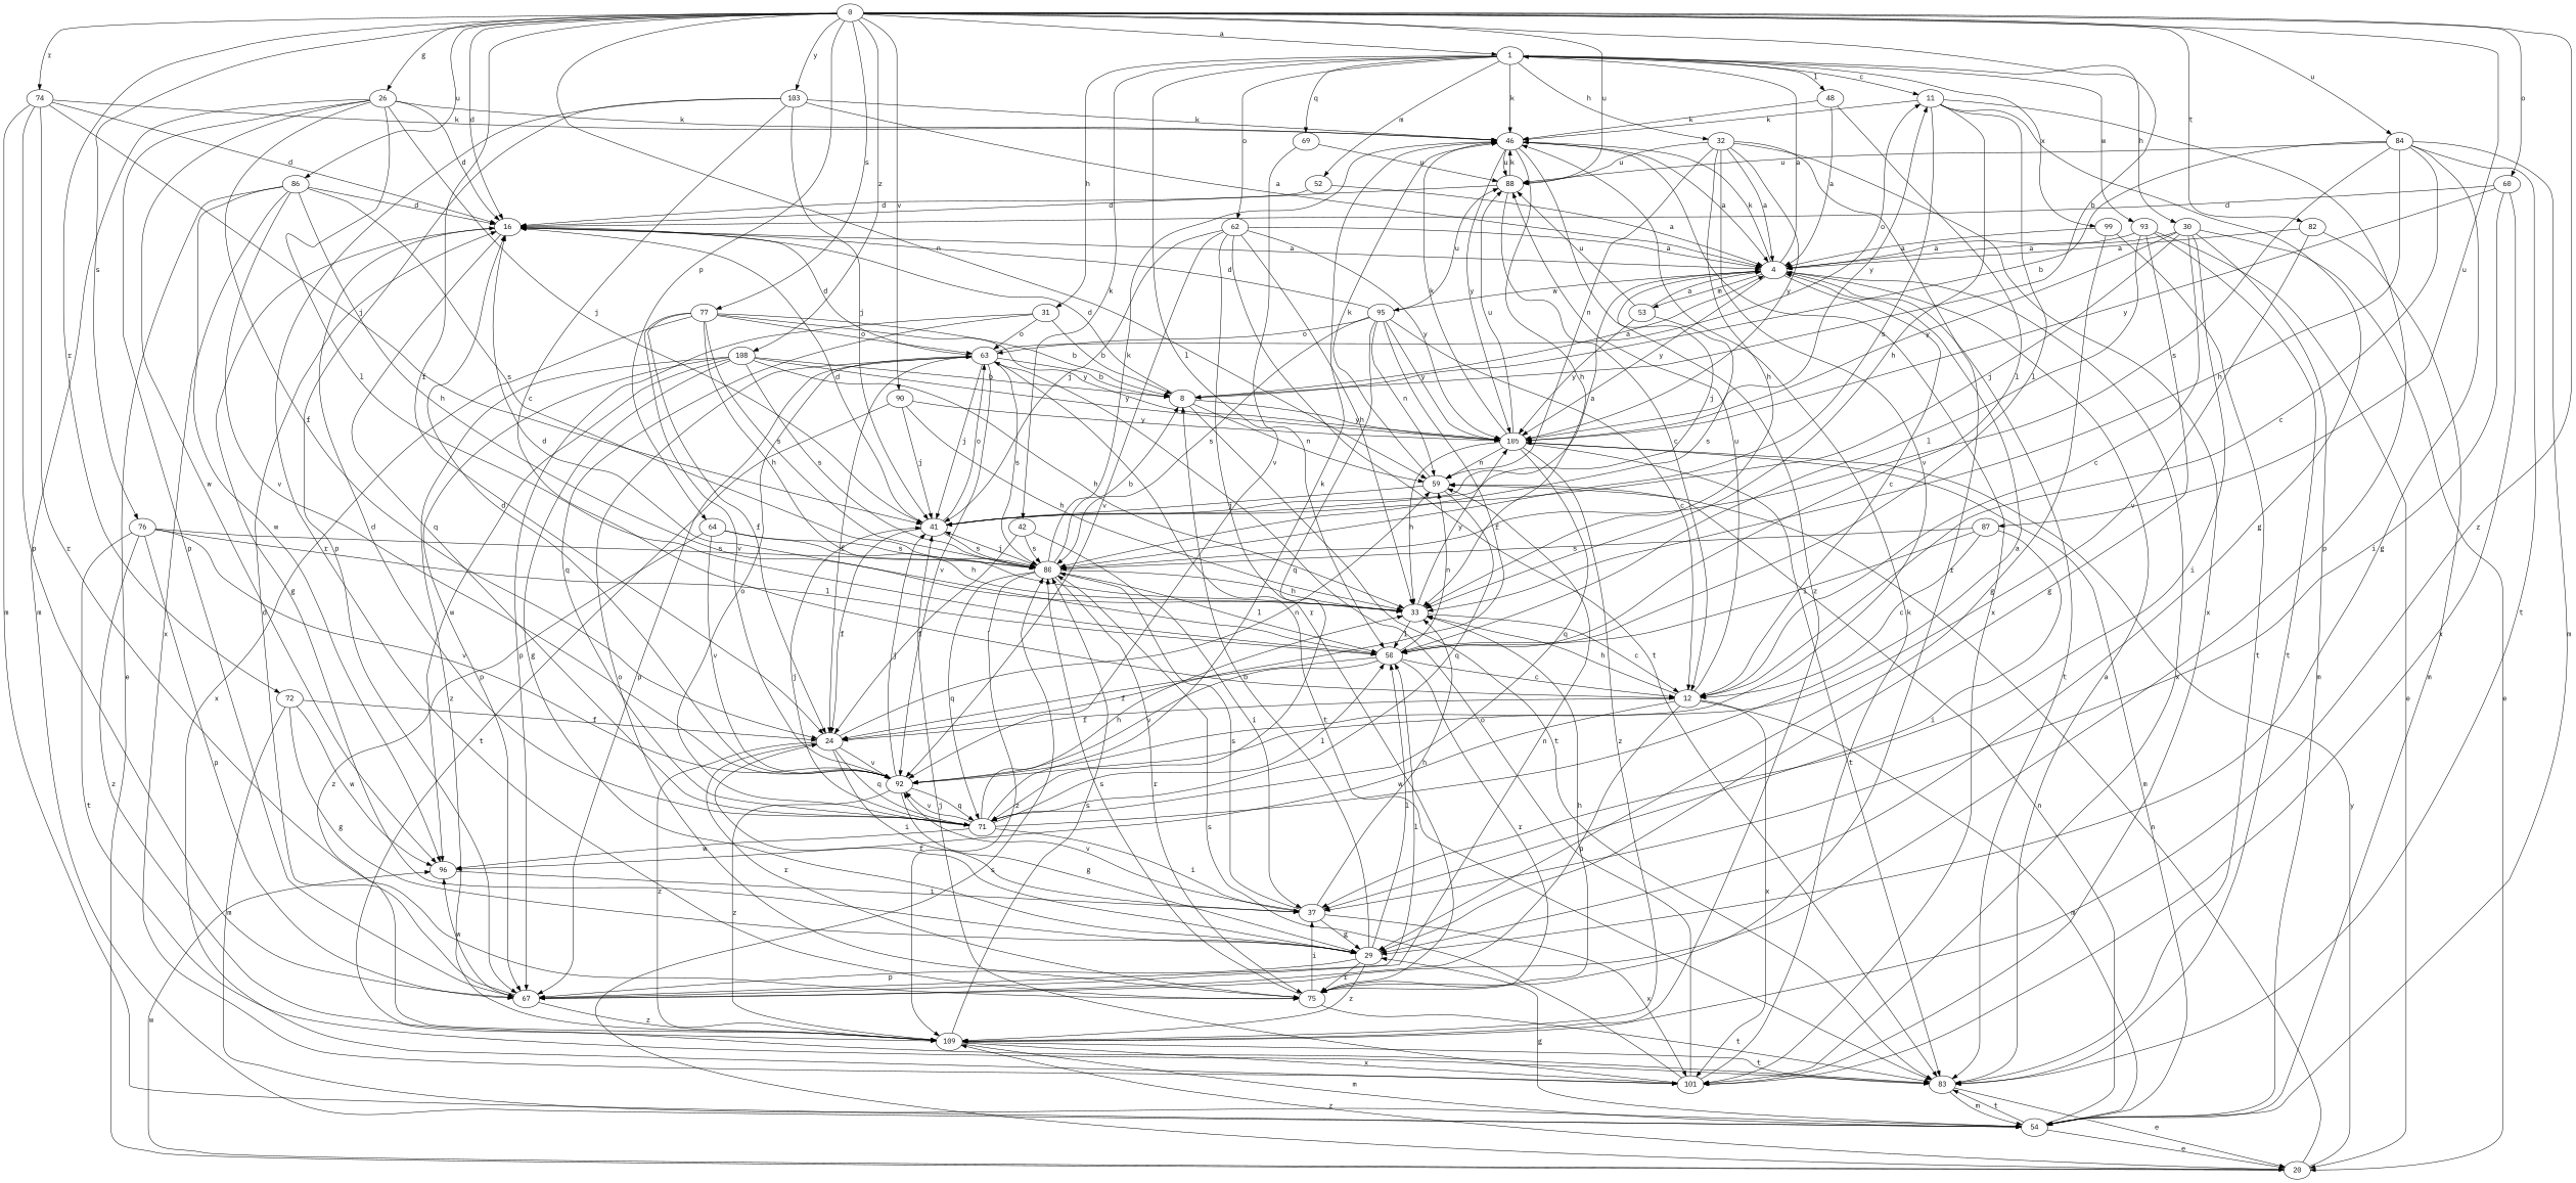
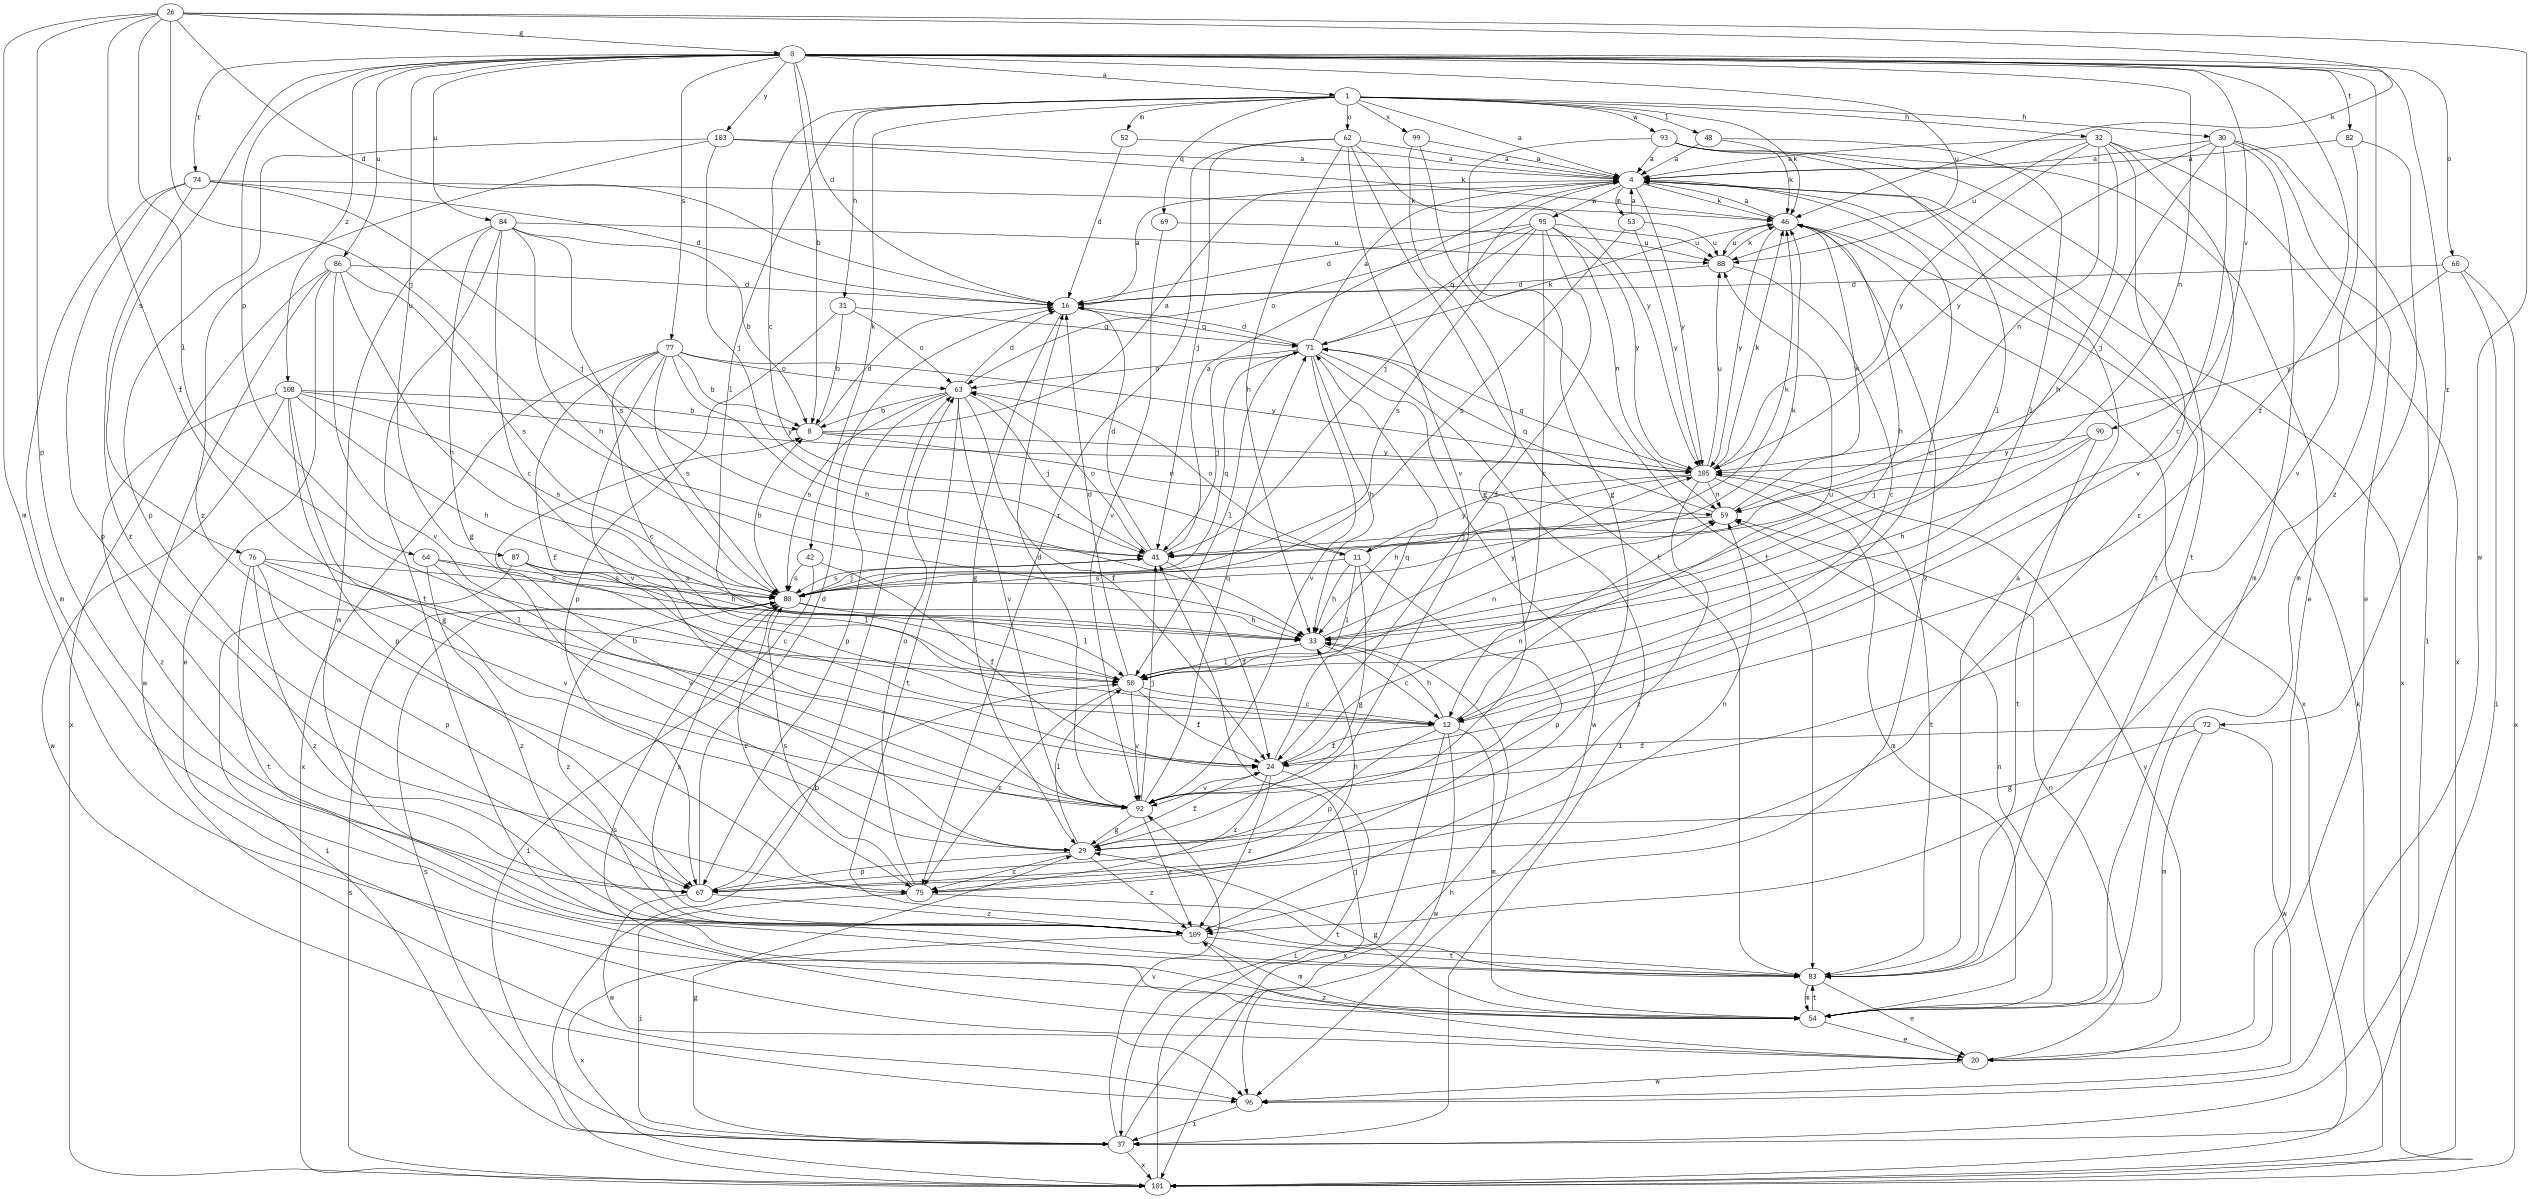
  strict digraph {
    fontname="IBM Plex Mono"
    node [fontname="IBM Plex Mono"]
    edge [fontname="IBM Plex Mono"]
    0
    1
    8
    16
    24
    26
    59
    60
    64
    72
    74
    76
    77
    82
    84
    86
    87
    88
    90
    103
    108
    109
    4
    11
    30
    31
    32
    42
    46
    48
    50
    52
    62
    69
    93
    99
    83
    105
    29
    71
    37
    75
    92
    41
    67
    54
    96
    101
    33
    80
    12
    63
    20
    53
    95
    0 -> 1 [label=a]
    0 -> 8 [label=b]
    0 -> 16 [label=d]
    0 -> 24 [label=f]
-   0 -> 26 [label=g]
+   26 -> 0 [label=g]
    0 -> 59 [label=n]
    0 -> 60 [label=o]
    0 -> 64 [label=p]
    0 -> 72 [label=r]
    0 -> 74 [label=r]
    0 -> 76 [label=s]
    0 -> 77 [label=s]
    0 -> 82 [label=t]
    0 -> 84 [label=u]
    0 -> 86 [label=u]
    0 -> 87 [label=u]
    0 -> 88 [label=u]
    0 -> 90 [label=v]
    0 -> 103 [label=y]
    0 -> 108 [label=z]
    0 -> 109 [label=z]
-   4 -> 1 [label=a]
+   1 -> 4 [label=a]
    1 -> 11 [label=c]
    1 -> 30 [label=h]
    1 -> 31 [label=h]
    1 -> 32 [label=h]
    1 -> 42 [label=k]
    1 -> 46 [label=k]
    1 -> 48 [label=l]
    1 -> 50 [label=l]
    1 -> 52 [label=m]
    1 -> 62 [label=o]
    1 -> 69 [label=q]
    1 -> 93 [label=w]
    1 -> 99 [label=x]
    8 -> 16 [label=d]
    8 -> 59 [label=n]
    8 -> 4 [label=a]
-   8 -> 83 [label=t]
    8 -> 105 [label=y]
    16 -> 4 [label=a]
    16 -> 29 [label=g]
    16 -> 71 [label=q]
    24 -> 59 [label=n]
    24 -> 109 [label=z]
    24 -> 71 [label=q]
    24 -> 37 [label=i]
    24 -> 75 [label=r]
    24 -> 92 [label=v]
    26 -> 16 [label=d]
    26 -> 24 [label=f]
    26 -> 46 [label=k]
    26 -> 50 [label=l]
    26 -> 41 [label=j]
    26 -> 67 [label=p]
    26 -> 54 [label=m]
    26 -> 96 [label=w]
    59 -> 46 [label=k]
    59 -> 71 [label=q]
    59 -> 41 [label=j]
    60 -> 16 [label=d]
    60 -> 105 [label=y]
    60 -> 37 [label=i]
    60 -> 101 [label=x]
    64 -> 109 [label=z]
    64 -> 92 [label=v]
    64 -> 33 [label=h]
    64 -> 80 [label=s]
    72 -> 24 [label=f]
    72 -> 29 [label=g]
    72 -> 54 [label=m]
    72 -> 96 [label=w]
    74 -> 16 [label=d]
    74 -> 46 [label=k]
    74 -> 75 [label=r]
    74 -> 41 [label=j]
    74 -> 67 [label=p]
    74 -> 54 [label=m]
    76 -> 109 [label=z]
    76 -> 50 [label=l]
    76 -> 83 [label=t]
    76 -> 92 [label=v]
    76 -> 67 [label=p]
    76 -> 80 [label=s]
    77 -> 8 [label=b]
    77 -> 24 [label=f]
    77 -> 105 [label=y]
    77 -> 92 [label=v]
    77 -> 101 [label=x]
    77 -> 33 [label=h]
    77 -> 80 [label=s]
-   103 -> 12 [label=c]
+   77 -> 12 [label=c]
    77 -> 63 [label=o]
    82 -> 4 [label=a]
    82 -> 92 [label=v]
    82 -> 54 [label=m]
    84 -> 8 [label=b]
    84 -> 88 [label=u]
    84 -> 83 [label=t]
    84 -> 29 [label=g]
    84 -> 54 [label=m]
    84 -> 33 [label=h]
    84 -> 80 [label=s]
    84 -> 12 [label=c]
    86 -> 16 [label=d]
    86 -> 92 [label=v]
    86 -> 96 [label=w]
    86 -> 101 [label=x]
    86 -> 33 [label=h]
    86 -> 80 [label=s]
    86 -> 20 [label=e]
    87 -> 50 [label=l]
    87 -> 37 [label=i]
    87 -> 80 [label=s]
    87 -> 12 [label=c]
    88 -> 16 [label=d]
    88 -> 46 [label=k]
    88 -> 12 [label=c]
    90 -> 83 [label=t]
    90 -> 105 [label=y]
    90 -> 41 [label=j]
    90 -> 33 [label=h]
    103 -> 4 [label=a]
    103 -> 46 [label=k]
    103 -> 75 [label=r]
    103 -> 41 [label=j]
    103 -> 67 [label=p]
    108 -> 8 [label=b]
    108 -> 109 [label=z]
    108 -> 105 [label=y]
    108 -> 29 [label=g]
    108 -> 67 [label=p]
    108 -> 96 [label=w]
    108 -> 33 [label=h]
    108 -> 80 [label=s]
    109 -> 83 [label=t]
    109 -> 54 [label=m]
    109 -> 101 [label=x]
    109 -> 80 [label=s]
    4 -> 46 [label=k]
    4 -> 83 [label=t]
    4 -> 105 [label=y]
    4 -> 41 [label=j]
    4 -> 101 [label=x]
    4 -> 12 [label=c]
    4 -> 53 [label=m]
    4 -> 95 [label=w]
    11 -> 46 [label=k]
    11 -> 50 [label=l]
    11 -> 29 [label=g]
    11 -> 67 [label=p]
    11 -> 33 [label=h]
    11 -> 80 [label=s]
-   63 -> 11 [label=o]
+   11 -> 63 [label=o]
    30 -> 4 [label=a]
    30 -> 105 [label=y]
    30 -> 37 [label=i]
    30 -> 41 [label=j]
    30 -> 54 [label=m]
    30 -> 12 [label=c]
    30 -> 20 [label=e]
    31 -> 8 [label=b]
    31 -> 71 [label=q]
    31 -> 67 [label=p]
    31 -> 63 [label=o]
    32 -> 59 [label=n]
    32 -> 88 [label=u]
    32 -> 4 [label=a]
    32 -> 105 [label=y]
    32 -> 75 [label=r]
    32 -> 92 [label=v]
    32 -> 101 [label=x]
    32 -> 33 [label=h]
    42 -> 24 [label=f]
    42 -> 37 [label=i]
    42 -> 80 [label=s]
    46 -> 88 [label=u]
    46 -> 109 [label=z]
    46 -> 4 [label=a]
    46 -> 105 [label=y]
    46 -> 101 [label=x]
    46 -> 33 [label=h]
    48 -> 4 [label=a]
    48 -> 46 [label=k]
    48 -> 50 [label=l]
    50 -> 16 [label=d]
    50 -> 24 [label=f]
    50 -> 59 [label=n]
    50 -> 75 [label=r]
    50 -> 92 [label=v]
    50 -> 12 [label=c]
    52 -> 16 [label=d]
    52 -> 4 [label=a]
    62 -> 4 [label=a]
    62 -> 83 [label=t]
    62 -> 105 [label=y]
    62 -> 75 [label=r]
    62 -> 92 [label=v]
    62 -> 41 [label=j]
    62 -> 33 [label=h]
    69 -> 88 [label=u]
    69 -> 92 [label=v]
    93 -> 4 [label=a]
    93 -> 50 [label=l]
    93 -> 83 [label=t]
    93 -> 29 [label=g]
    93 -> 20 [label=e]
    99 -> 4 [label=a]
    99 -> 83 [label=t]
    99 -> 29 [label=g]
    83 -> 4 [label=a]
    83 -> 54 [label=m]
    83 -> 20 [label=e]
    105 -> 59 [label=n]
    105 -> 88 [label=u]
    105 -> 109 [label=z]
    105 -> 11 [label=y]
    105 -> 46 [label=k]
    105 -> 83 [label=t]
    105 -> 71 [label=q]
    105 -> 54 [label=m]
    105 -> 33 [label=h]
    29 -> 8 [label=b]
    29 -> 24 [label=f]
    29 -> 109 [label=z]
    29 -> 50 [label=l]
    29 -> 75 [label=r]
    29 -> 67 [label=p]
    71 -> 16 [label=d]
    71 -> 4 [label=a]
    71 -> 46 [label=k]
    71 -> 50 [label=l]
    71 -> 37 [label=i]
    71 -> 92 [label=v]
    71 -> 41 [label=j]
    71 -> 96 [label=w]
    71 -> 33 [label=h]
    71 -> 63 [label=o]
    37 -> 29 [label=g]
    37 -> 92 [label=v]
    37 -> 101 [label=x]
    37 -> 33 [label=h]
    37 -> 80 [label=s]
    75 -> 83 [label=t]
    75 -> 37 [label=i]
    75 -> 33 [label=h]
    75 -> 80 [label=s]
    75 -> 63 [label=o]
    92 -> 16 [label=d]
    92 -> 109 [label=z]
    92 -> 29 [label=g]
    92 -> 71 [label=q]
    92 -> 41 [label=j]
    41 -> 16 [label=d]
    41 -> 24 [label=f]
    41 -> 4 [label=a]
    41 -> 80 [label=s]
    41 -> 63 [label=o]
    67 -> 16 [label=d]
    67 -> 59 [label=n]
    67 -> 109 [label=z]
    67 -> 50 [label=l]
    67 -> 96 [label=w]
    54 -> 59 [label=n]
    54 -> 83 [label=t]
    54 -> 29 [label=g]
    54 -> 20 [label=e]
    96 -> 37 [label=i]
    101 -> 46 [label=k]
    101 -> 41 [label=j]
    101 -> 80 [label=s]
    101 -> 63 [label=o]
    33 -> 50 [label=l]
    33 -> 105 [label=y]
    33 -> 12 [label=c]
    80 -> 8 [label=b]
    80 -> 109 [label=z]
    80 -> 46 [label=k]
    80 -> 50 [label=l]
    80 -> 71 [label=q]
    80 -> 75 [label=r]
    80 -> 41 [label=j]
    80 -> 33 [label=h]
    12 -> 24 [label=f]
    12 -> 88 [label=u]
    12 -> 67 [label=p]
    12 -> 54 [label=m]
    12 -> 96 [label=w]
    12 -> 101 [label=x]
    12 -> 33 [label=h]
    63 -> 8 [label=b]
    63 -> 16 [label=d]
    63 -> 24 [label=f]
    63 -> 83 [label=t]
    63 -> 92 [label=v]
    63 -> 41 [label=j]
    63 -> 67 [label=p]
    63 -> 80 [label=s]
    20 -> 59 [label=n]
    20 -> 109 [label=z]
    20 -> 105 [label=y]
    20 -> 96 [label=w]
    20 -> 80 [label=s]
    53 -> 88 [label=u]
    53 -> 4 [label=a]
    53 -> 105 [label=y]
    53 -> 80 [label=s]
    95 -> 16 [label=d]
    95 -> 24 [label=f]
    95 -> 59 [label=n]
    95 -> 88 [label=u]
    95 -> 105 [label=y]
    95 -> 71 [label=q]
    95 -> 80 [label=s]
    95 -> 12 [label=c]
    95 -> 63 [label=o]
  }
